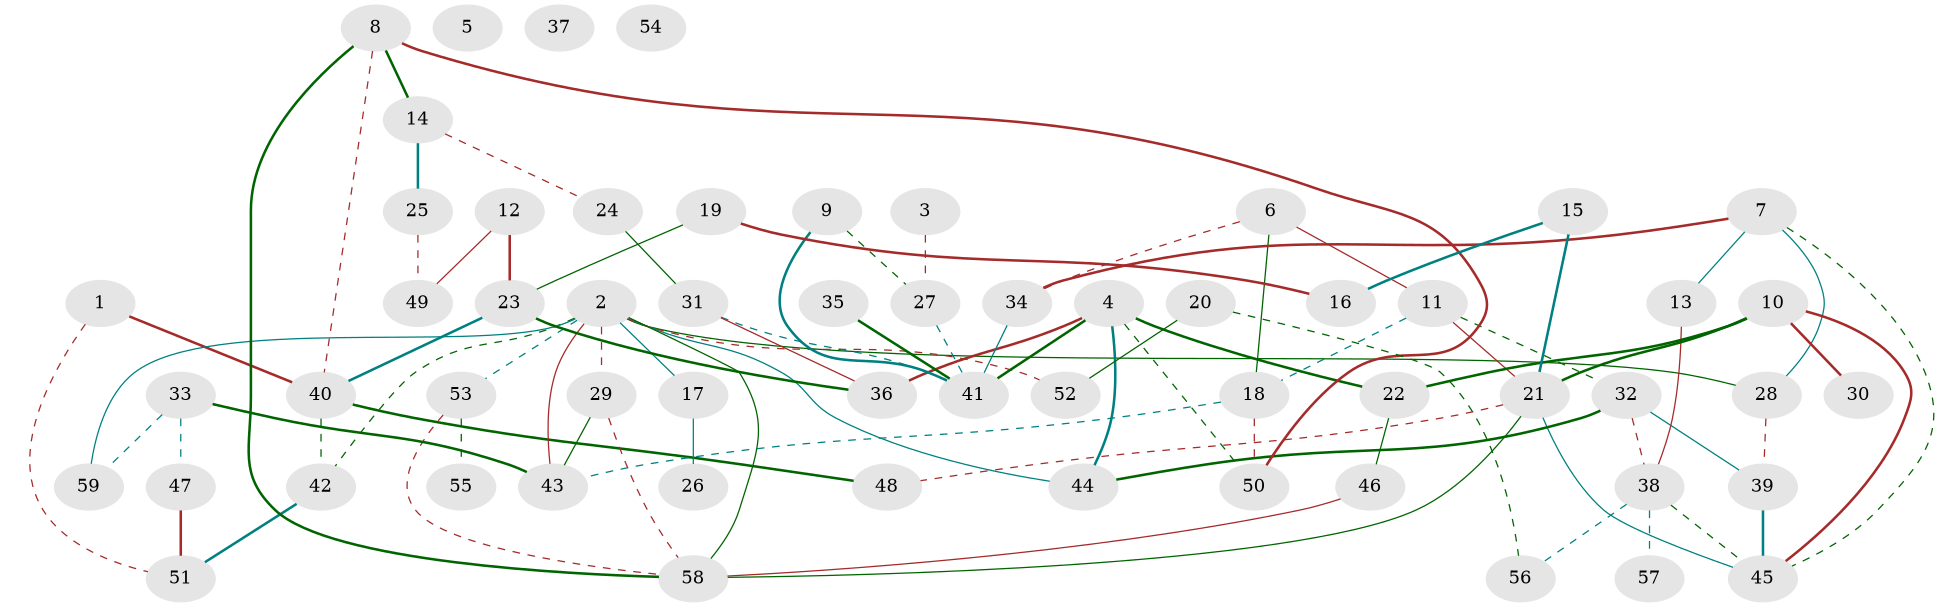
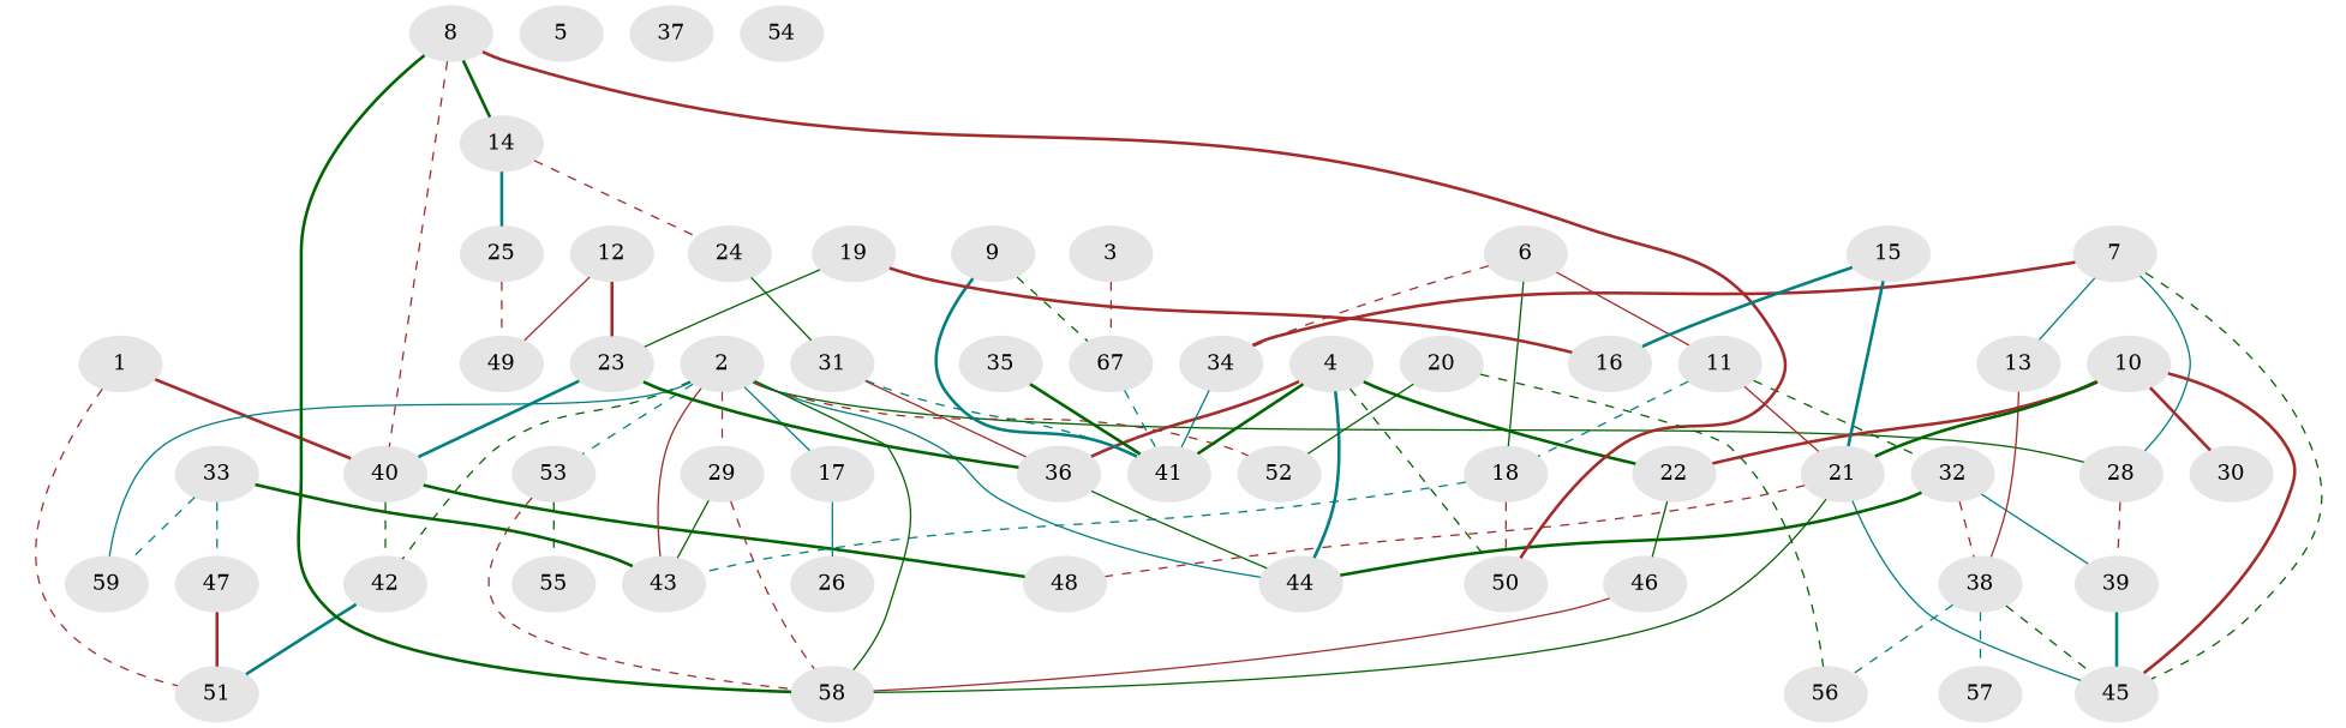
  graph {
    node [color=gray90 style=filled]
    edge [color=brown style=dashed]
    1
    40
    51
    42
    48
    2
    17
    28
    29
    43
    44
    52
    53
    58
    59
    26
    39
    55
    3
-   27
+   27 [label=67]
    41
    4
    22
    36
    50
    46
    5
    6
    11
    18
    34
    21
    32
    7
    13
    45
    38
    8
    14
    24
    25
    9
    10
    30
    12
    23
    49
    56
    57
    31
    15
    16
    19
    20
    33
    47
    35
    37
    54
    1 -- 40 [style=bold]
    1 -- 51
    40 -- 42 [color=darkgreen]
    40 -- 48 [color=darkgreen style=bold]
    42 -- 51 [color=teal style=bold]
    2 -- 42 [color=darkgreen]
    2 -- 17 [color=teal style=solid]
    2 -- 28 [color=darkgreen style=solid]
    2 -- 29
    2 -- 43 [style=solid]
    2 -- 44 [color=teal style=solid]
    2 -- 52
    2 -- 53 [color=teal]
    2 -- 58 [color=darkgreen style=solid]
    2 -- 59 [color=teal style=solid]
    17 -- 26 [color=teal style=solid]
    28 -- 39
    29 -- 43 [color=darkgreen style=solid]
    29 -- 58
    53 -- 58
    53 -- 55 [color=darkgreen]
    39 -- 45 [color=teal style=bold]
    3 -- 27
    27 -- 41 [color=teal]
    4 -- 44 [color=teal style=bold]
    4 -- 41 [color=darkgreen style=bold]
    4 -- 22 [color=darkgreen style=bold]
    4 -- 36 [style=bold]
    4 -- 50 [color=darkgreen]
    22 -- 46 [color=darkgreen style=solid]
+   36 -- 44 [color=darkgreen style=solid]
    46 -- 58 [style=solid]
    6 -- 11 [style=solid]
    6 -- 18 [color=darkgreen style=solid]
    6 -- 34
    11 -- 18 [color=teal]
    11 -- 21 [style=solid]
    11 -- 32 [color=darkgreen]
    18 -- 43 [color=teal]
    18 -- 50
    34 -- 41 [color=teal style=solid]
    21 -- 48
    21 -- 58 [color=darkgreen style=solid]
    21 -- 45 [color=teal style=solid]
    32 -- 44 [color=darkgreen style=bold]
    32 -- 39 [color=teal style=solid]
    32 -- 38
    7 -- 28 [color=teal style=solid]
    7 -- 34 [style=bold]
    7 -- 13 [color=teal style=solid]
    7 -- 45 [color=darkgreen]
    13 -- 38 [style=solid]
    38 -- 45 [color=darkgreen]
    38 -- 56 [color=teal]
    38 -- 57 [color=teal]
    8 -- 40
    8 -- 58 [color=darkgreen style=bold]
    8 -- 50 [style=bold]
    8 -- 14 [color=darkgreen style=bold]
    14 -- 24
    14 -- 25 [color=teal style=bold]
    24 -- 31 [color=darkgreen style=solid]
    25 -- 49
    9 -- 27 [color=darkgreen]
    9 -- 41 [color=teal style=bold]
-   10 -- 22 [color=darkgreen style=bold]
+   10 -- 22 [style=bold]
    10 -- 21 [color=darkgreen style=bold]
    10 -- 45 [style=bold]
    10 -- 30 [style=bold]
    12 -- 23 [style=bold]
    12 -- 49 [style=solid]
    23 -- 40 [color=teal style=bold]
    23 -- 36 [color=darkgreen style=bold]
    31 -- 41 [color=teal]
    31 -- 36 [style=solid]
    15 -- 21 [color=teal style=bold]
    15 -- 16 [color=teal style=bold]
    19 -- 23 [color=darkgreen style=solid]
    19 -- 16 [style=bold]
    20 -- 52 [color=darkgreen style=solid]
    20 -- 56 [color=darkgreen]
    33 -- 43 [color=darkgreen style=bold]
    33 -- 59 [color=teal]
    33 -- 47 [color=teal]
    47 -- 51 [style=bold]
    35 -- 41 [color=darkgreen style=bold]
  }
